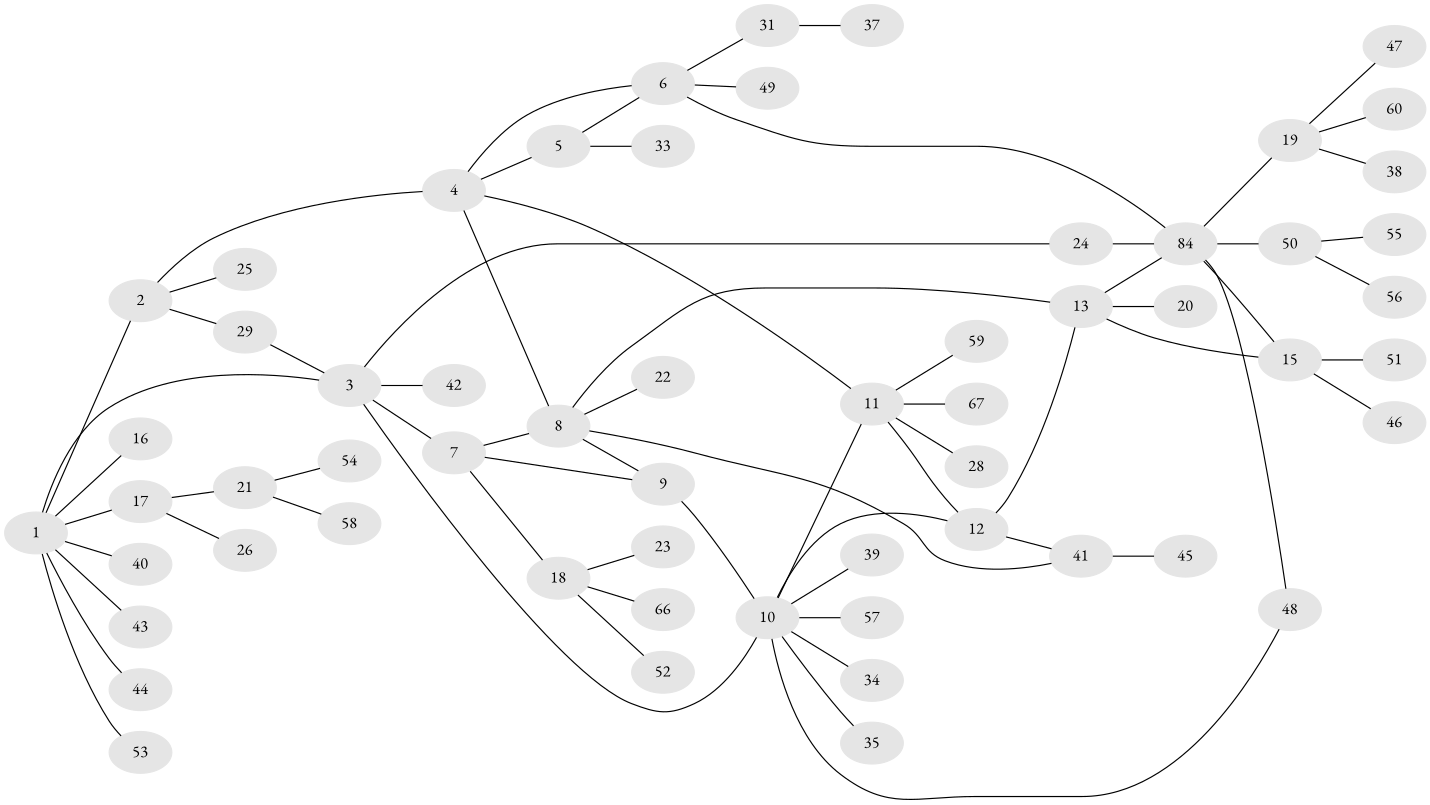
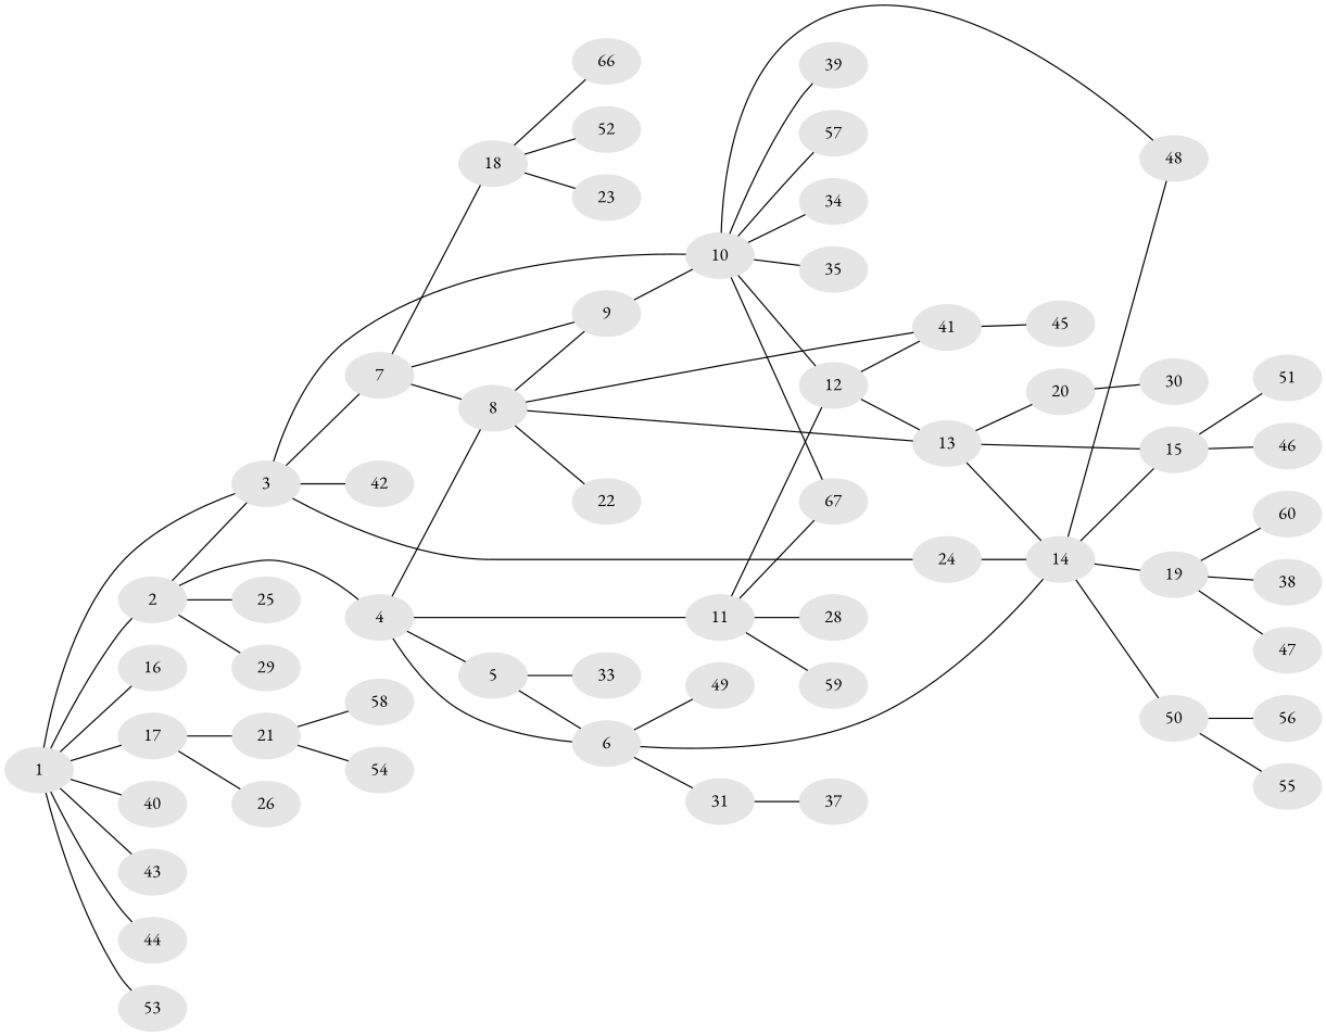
  graph {
    fontname="EB Garamond"
    rankdir=LR
    node [color=gray90 fontname="EB Garamond" style=filled]
    edge [fontname="EB Garamond"]
    1
    2
    3
    16
    17
    40
    43
    44
    53
    4
    25
    29
    7
    10
    24
    42
    21
    26
    5
    6
    8
    11
    9
    18
    12
    34
    35
    39
    48
    57
-   14 [label=84]
+   14
    15
    19
    50
    33
    31
    49
    13
    22
    41
    n41 [label=67]
    28
    59
    37
    23
    n46 [label=66]
    52
    20
    45
    46
    51
+   30
    38
    47
    60
    55
    56
    54
    58
    1 -- 2
    1 -- 3
    1 -- 16
    1 -- 17
    1 -- 40
    1 -- 43
    1 -- 44
    1 -- 53
-   29 -- 3
+   2 -- 3
    2 -- 4
    2 -- 25
    2 -- 29
    3 -- 7
    3 -- 10
    3 -- 24
    3 -- 42
    17 -- 21
    17 -- 26
    4 -- 5
    4 -- 6
    4 -- 8
    4 -- 11
    7 -- 8
    7 -- 9
    7 -- 18
-   10 -- 11
+   10 -- n41
    10 -- 12
    10 -- 34
    10 -- 35
    10 -- 39
    10 -- 48
    10 -- 57
    24 -- 14
    21 -- 54
    21 -- 58
    5 -- 6
    5 -- 33
    6 -- 14
    6 -- 31
    6 -- 49
    8 -- 9
    8 -- 13
    8 -- 22
    8 -- 41
    11 -- 12
    11 -- n41
    11 -- 28
    11 -- 59
    9 -- 10
    18 -- 23
    18 -- n46
    18 -- 52
    12 -- 13
    12 -- 41
    14 -- 48
    14 -- 15
    14 -- 19
    14 -- 50
    15 -- 46
    15 -- 51
    19 -- 38
    19 -- 47
    19 -- 60
    50 -- 55
    50 -- 56
    31 -- 37
    13 -- 14
    13 -- 15
    13 -- 20
    41 -- 45
+   20 -- 30
  }
